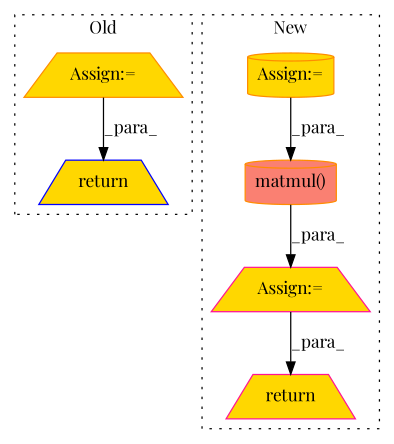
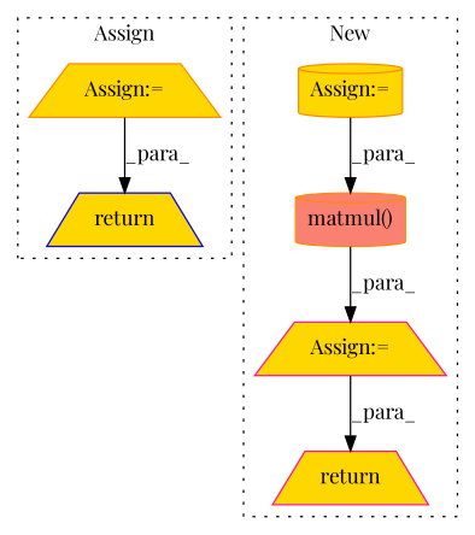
  digraph {
    fontname="Playfair Display"
    node [a=68 l=3 shape=trapezium style=filled fillcolor=gold color=darkorange fontname="Playfair Display"]
    edge [fontname="Playfair Display"]
    n1 [a=93 l=7 label=return s=3348 color=blue]
    n2 [label="Assign:=" s=3271]
    n3 [a=75 l="13,1" label="matmul()" s="5171,5212" shape=cylinder fillcolor=salmon]
    n4 [label="Assign:=" s=5168 color=deeppink]
    n5 [a=93 l=7 label=return s=5237 color=deeppink]
    n6 [label="Assign:=" s=5085 shape=cylinder]
    subgraph cluster_1 {
-     label=Old
+     label=Assign
      style=dotted
      n1
      n2
    }
    subgraph cluster_2 {
      label=New
      style=dotted
      n3
      n4
      n5
      n6
    }
    n2 -> n1 [label=_para_]
    n3 -> n4 [label=_para_]
    n4 -> n5 [label=_para_]
    n6 -> n3 [label=_para_]
  }
